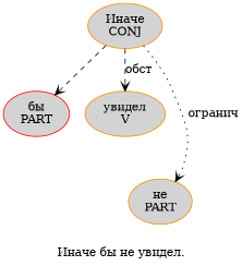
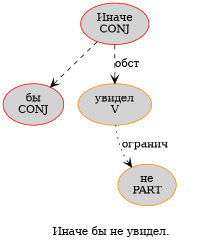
  digraph {
    label="Иначе бы не увидел."
    node [color=red fillcolor=lightgray penwidth=1 shape=ellipse style=filled]
    edge [arrowhead=vee style=dashed]
-   n1 [color=darkorange label="Иначе\nCONJ"]
-   n2 [label="бы\nPART"]
+   n1 [label="Иначе\nCONJ"]
+   n2 [label="бы\nCONJ"]
    n3 [color=darkorange label="увидел\nV"]
    n4 [color=darkorange label="не\nPART"]
    n1 -> n2
    n1 -> n3 [label="обст"]
-   n1 -> n4 [label="огранич" style=dotted]
+   n3 -> n4 [label="огранич" style=dotted]
  }
